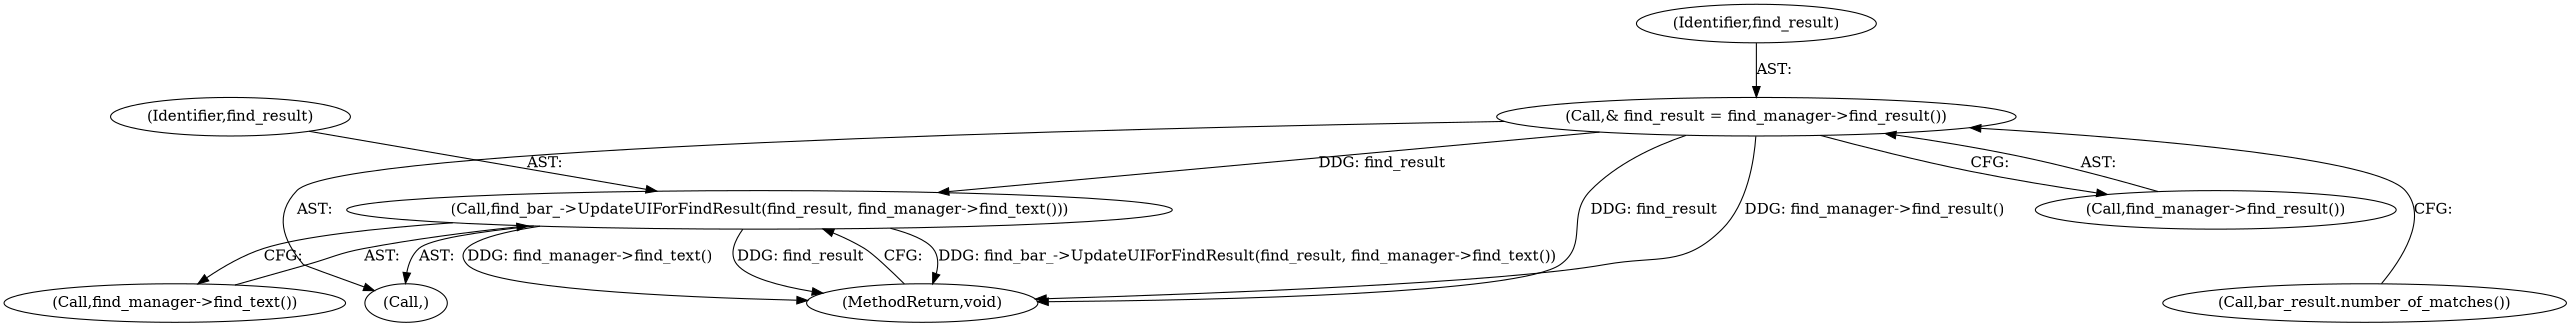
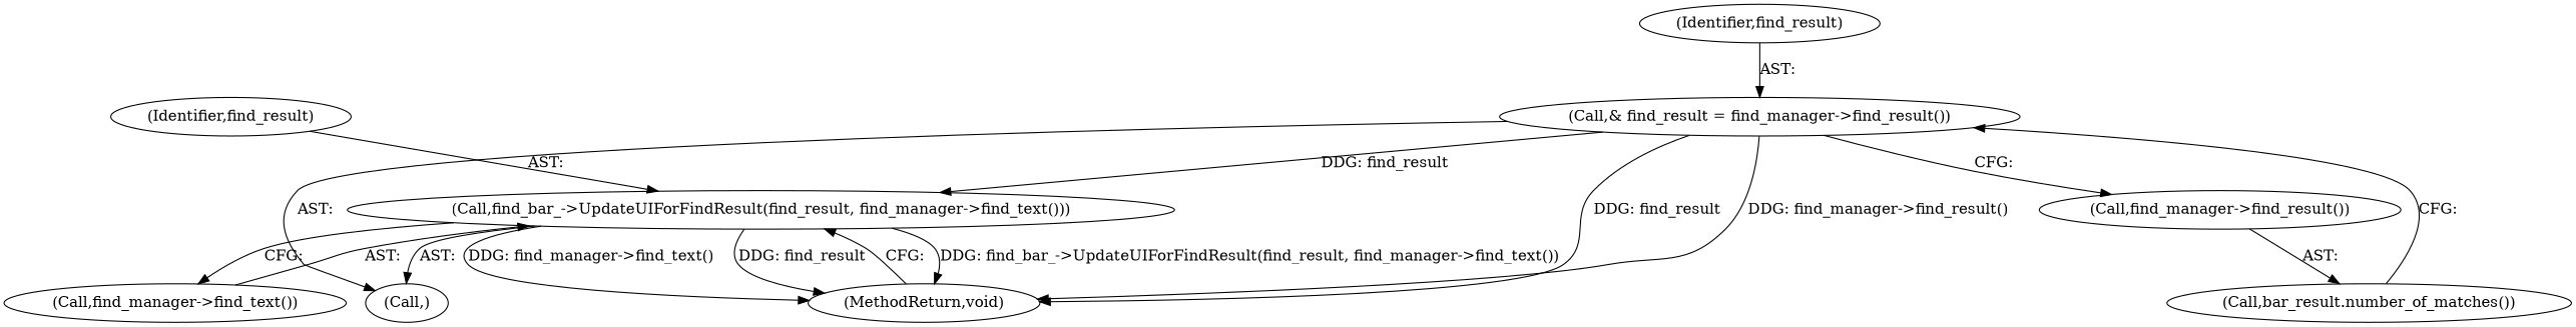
  digraph {
    n1 [label="(Call,& find_result = find_manager->find_result())"]
    n2 [label="(Call,find_bar_->UpdateUIForFindResult(find_result, find_manager->find_text()))"]
    n3 [label="(Call,find_manager->find_result())"]
    n4 [label="(MethodReturn,void)"]
    n5 [label="(Call,)"]
    n6 [label="(Call,find_manager->find_text())"]
    n7 [label="(Identifier,find_result)"]
    n8 [label="(Identifier,find_result)"]
    n9 [label="(Call,bar_result.number_of_matches())"]
    n1 -> n2 [label="DDG: find_result"]
    n1 -> n3 [label="CFG: "]
    n1 -> n4 [label="DDG: find_manager->find_result()"]
    n1 -> n4 [label="DDG: find_result"]
    n1 -> n5 [label="AST: "]
    n2 -> n4 [label="DDG: find_bar_->UpdateUIForFindResult(find_result, find_manager->find_text())"]
    n2 -> n4 [label="DDG: find_manager->find_text()"]
    n2 -> n4 [label="DDG: find_result"]
    n2 -> n5 [label="AST: "]
    n2 -> n6 [label="CFG: "]
-   n3 -> n1 [label="AST: "]
+   n3 -> n9 [label="AST: "]
    n4 -> n2 [label="CFG: "]
    n6 -> n2 [label="AST: "]
    n7 -> n2 [label="AST: "]
    n8 -> n1 [label="AST: "]
    n9 -> n1 [label="CFG: "]
  }
